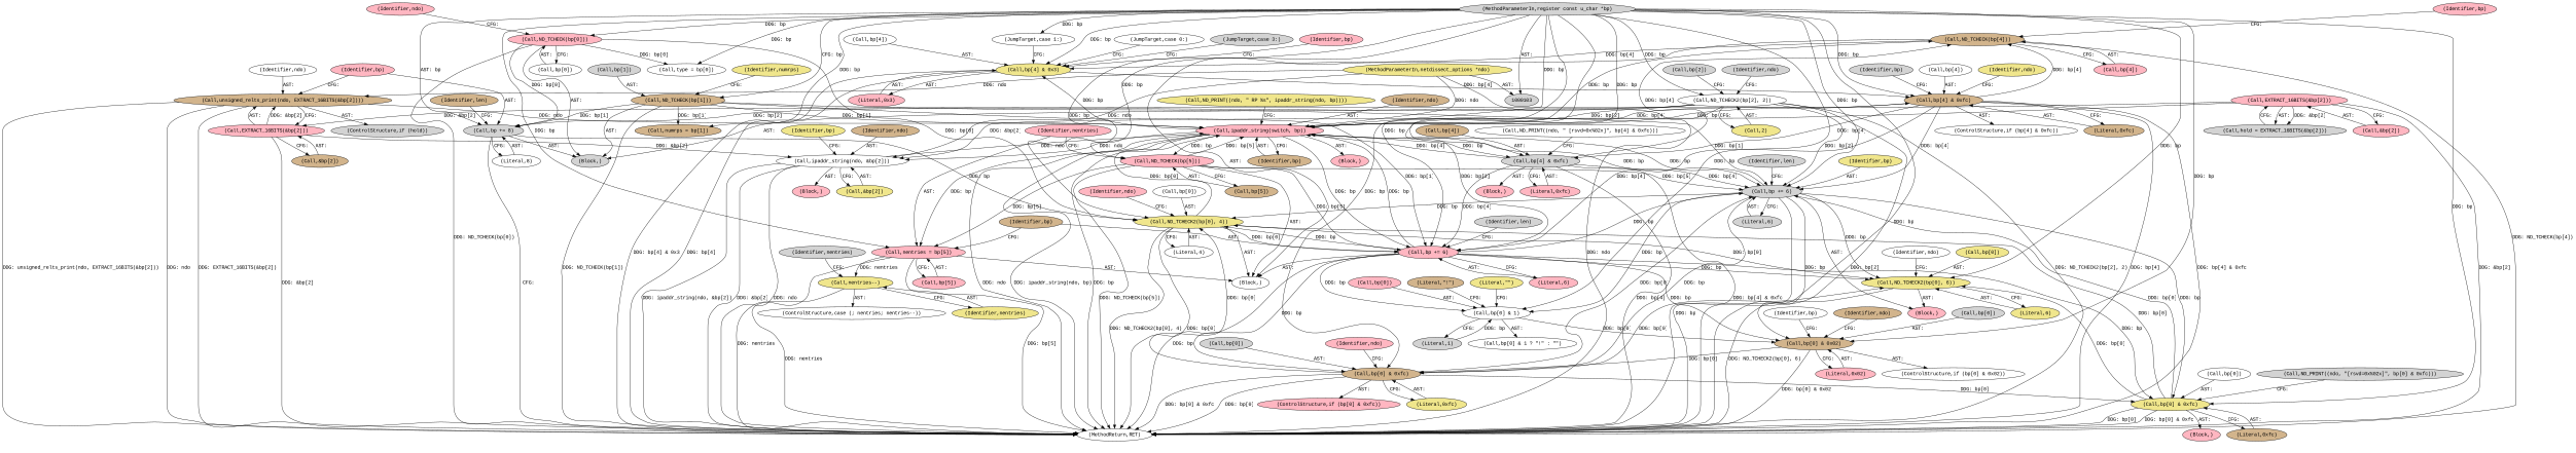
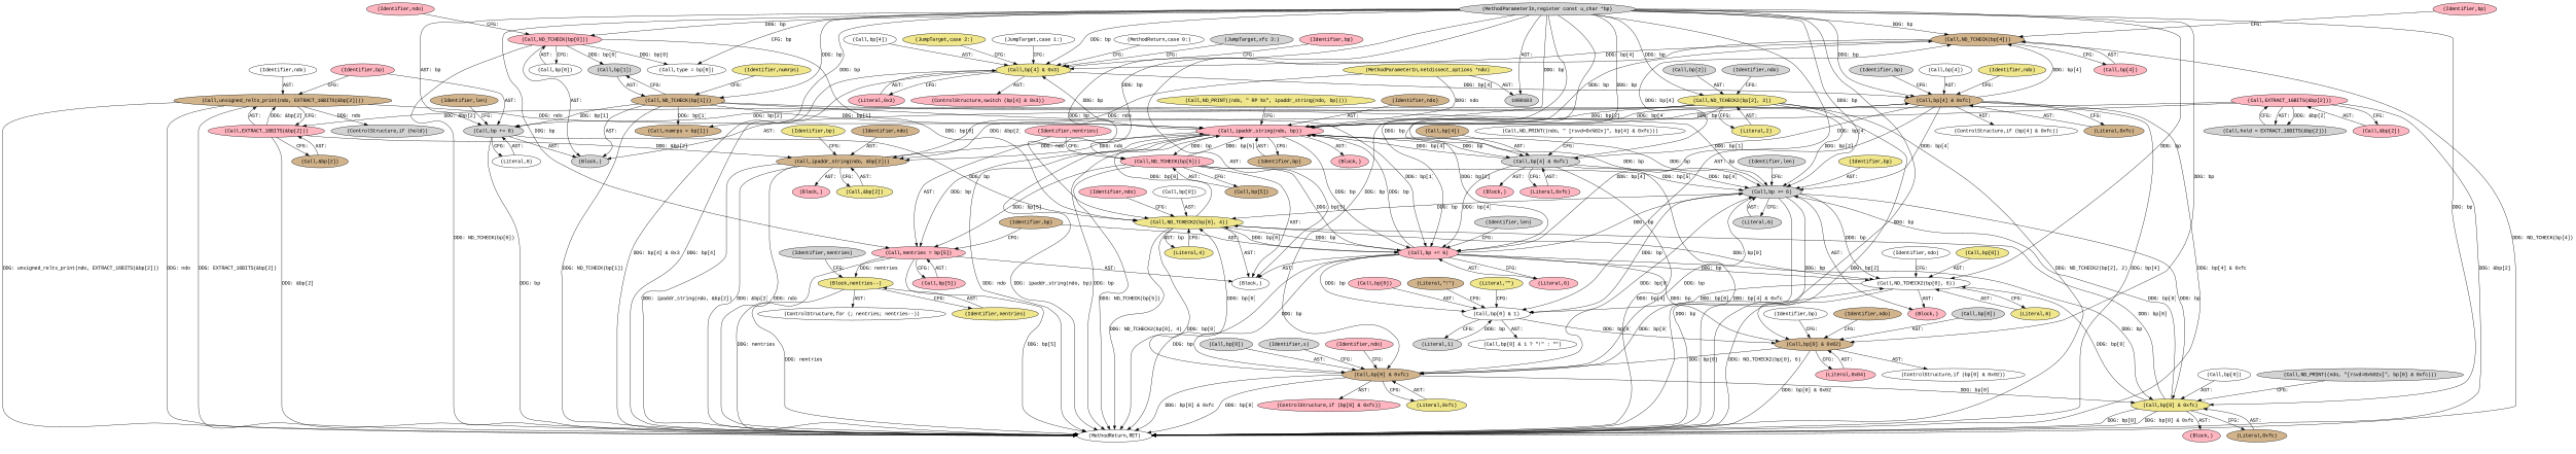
  digraph {
    fontname="Liberation Mono"
    node [fillcolor=lightpink fontname="Liberation Mono" style=filled]
    edge [fontname="Liberation Mono"]
    n1 [fillcolor=tan label="(Call,ND_TCHECK(bp[4]))"]
    n2 [fillcolor=khaki label="(Call,bp[4] & 0x3)"]
    n3 [fillcolor=white label="(MethodReturn,RET)"]
    n4 [label="(Call,bp[4])"]
    n5 [fillcolor=white label="(Block,)"]
    n6 [fillcolor=tan label="(Call,bp[4] & 0xfc)"]
+   n7 [label="(ControlStructure,switch (bp[4] & 0x3))"]
    n8 [label="(Literal,0x3)"]
-   n9 [label="(Call,ipaddr_string(switch, bp))"]
+   n9 [label="(Call,ipaddr_string(ndo, bp))"]
    n10 [fillcolor=lightgrey label="(Call,bp[4] & 0xfc)"]
    n11 [fillcolor=lightgrey label="(Call,bp += 6)"]
    n12 [label="(Call,bp += 6)"]
    n13 [fillcolor=white label="(ControlStructure,if (bp[4] & 0xfc))"]
    n14 [fillcolor=tan label="(Literal,0xfc)"]
-   n15 [fillcolor=white label="(Call,ipaddr_string(ndo, &bp[2]))"]
+   n15 [fillcolor=tan label="(Call,ipaddr_string(ndo, &bp[2]))"]
    n16 [label="(Call,ND_TCHECK(bp[5]))"]
    n17 [label="(Call,nentries = bp[5])"]
    n18 [label="(Block,)"]
    n19 [fillcolor=tan label="(Identifier,bp)"]
    n20 [label="(Block,)"]
    n21 [label="(Literal,0xfc)"]
    n22 [fillcolor=khaki label="(Call,ND_TCHECK2(bp[0], 4))"]
    n23 [fillcolor=khaki label="(Call,bp[0] & 0xfc)"]
    n24 [fillcolor=tan label="(Call,bp[0] & 0xfc)"]
    n25 [fillcolor=tan label="(Call,bp[0] & 0x02)"]
    n26 [fillcolor=white label="(Call,bp[0] & 1)"]
-   n27 [fillcolor=khaki label="(Call,ND_TCHECK2(bp[0], 6))"]
+   n27 [fillcolor=white label="(Call,ND_TCHECK2(bp[0], 6))"]
    n28 [label="(Block,)"]
    n29 [fillcolor=lightgrey label="(Literal,6)"]
    n30 [label="(Literal,6)"]
    n31 [fillcolor=khaki label="(Call,&bp[2])"]
    n32 [label="(Block,)"]
    n33 [fillcolor=tan label="(Call,bp[5])"]
-   n34 [fillcolor=khaki label="(Call,nentries--)"]
+   n34 [fillcolor=khaki label="(Block,nentries--)"]
    n35 [label="(Call,bp[5])"]
    n36 [fillcolor=khaki label="(MethodParameterIn,netdissect_options *ndo)"]
    n37 [fillcolor=tan label="(Call,unsigned_relts_print(ndo, EXTRACT_16BITS(&bp[2])))"]
    1000103 [fillcolor=lightgrey]
    n39 [label="(Call,EXTRACT_16BITS(&bp[2]))"]
    n40 [fillcolor=lightgrey label="(ControlStructure,if (hold))"]
    n41 [fillcolor=tan label="(Call,&bp[2])"]
    n42 [label="(Call,EXTRACT_16BITS(&bp[2]))"]
    n43 [fillcolor=lightgrey label="(Call,hold = EXTRACT_16BITS(&bp[2]))"]
    n44 [label="(Call,&bp[2])"]
    n45 [fillcolor=lightgrey label="(Call,bp += 8)"]
    n46 [fillcolor=white label="(Literal,8)"]
    n47 [fillcolor=lightgrey label="(Block,)"]
-   n48 [fillcolor=white label="(Literal,4)"]
-   n49 [fillcolor=white label="(Call,ND_TCHECK2(bp[2], 2))"]
-   n50 [fillcolor=khaki label="(Call,2)"]
+   n48 [fillcolor=khaki label="(Literal,4)"]
+   n49 [fillcolor=khaki label="(Call,ND_TCHECK2(bp[2], 2))"]
+   n50 [fillcolor=khaki label="(Literal,2)"]
    n51 [fillcolor=lightgrey label="(MethodParameterIn,register const u_char *bp)"]
    n52 [label="(Call,ND_TCHECK(bp[0]))"]
    n53 [fillcolor=tan label="(Call,ND_TCHECK(bp[1]))"]
    n54 [fillcolor=white label="(Call,type = bp[0])"]
    n55 [fillcolor=tan label="(Call,numrps = bp[1])"]
    n56 [fillcolor=white label="(Call,bp[0])"]
    n57 [fillcolor=lightgrey label="(Call,bp[1])"]
    n58 [fillcolor=tan label="(Literal,0xfc)"]
    n59 [label="(Block,)"]
    n60 [label="(ControlStructure,if (bp[0] & 0xfc))"]
    n61 [fillcolor=khaki label="(Literal,0xfc)"]
-   n62 [label="(Literal,0x02)"]
+   n62 [label="(Literal,0x04)"]
    n63 [fillcolor=white label="(ControlStructure,if (bp[0] & 0x02))"]
    n64 [fillcolor=lightgrey label="(Literal,1)"]
    n65 [fillcolor=white label="(Call,bp[0] & 1 ? \"!\" : \"\")"]
    n66 [fillcolor=khaki label="(Literal,6)"]
-   n67 [fillcolor=white label="(ControlStructure,case (; nentries; nentries--))"]
+   n67 [fillcolor=white label="(ControlStructure,for (; nentries; nentries--))"]
    n68 [fillcolor=khaki label="(Identifier,nentries)"]
    n69 [fillcolor=lightgrey label="(Identifier,nentries)"]
-   n70 [fillcolor=white label="(JumpTarget,case 0:)"]
-   n71 [fillcolor=lightgrey label="(JumpTarget,case 3:)"]
+   n70 [fillcolor=white label="(MethodReturn,case 0:)"]
+   n71 [fillcolor=lightgrey label="(JumpTarget,xfc 3:)"]
    n72 [label="(Identifier,ndo)"]
    n73 [fillcolor=white label="(Call,bp[0])"]
    n74 [label="(Call,bp[0])"]
    n75 [fillcolor=tan label="(Literal,\"!\")"]
    n76 [fillcolor=khaki label="(Identifier,bp)"]
    n77 [fillcolor=tan label="(Call,bp[4])"]
    n78 [fillcolor=white label="(Identifier,ndo)"]
    n79 [fillcolor=khaki label="(Call,bp[0])"]
    n80 [fillcolor=lightgrey label="(Call,bp[0])"]
    n81 [fillcolor=khaki label="(Identifier,bp)"]
    n82 [label="(Identifier,bp)"]
    n83 [label="(Identifier,ndo)"]
    n84 [fillcolor=white label="(Call,bp[4])"]
    n85 [fillcolor=tan label="(Identifier,ndo)"]
    n86 [label="(Identifier,nentries)"]
    n87 [fillcolor=lightgrey label="(Identifier,ndo)"]
    n88 [fillcolor=white label="(Call,bp[4])"]
    n89 [fillcolor=khaki label="(Identifier,ndo)"]
    n90 [fillcolor=tan label="(Identifier,len)"]
    n91 [fillcolor=tan label="(Identifier,bp)"]
    n92 [fillcolor=white label="(Call,bp[0])"]
    n93 [fillcolor=lightgrey label="(Call,bp[0])"]
    n94 [fillcolor=white label="(Identifier,bp)"]
    n95 [fillcolor=khaki label="(Call,ND_PRINT((ndo, \" RP %s\", ipaddr_string(ndo, bp))))"]
    n96 [fillcolor=lightgrey label="(Identifier,bp)"]
    n97 [fillcolor=khaki label="(Literal,\"\")"]
    n98 [fillcolor=tan label="(Identifier,ndo)"]
    n99 [fillcolor=lightgrey label="(Call,bp[2])"]
+   n100 [fillcolor=khaki label="(JumpTarget,case 2:)"]
    n101 [fillcolor=lightgrey label="(Call,ND_PRINT((ndo, \"[rsvd=0x%02x]\", bp[0] & 0xfc)))"]
    n102 [fillcolor=white label="(Call,ND_PRINT((ndo, \" [rsvd=0x%02x]\", bp[4] & 0xfc)))"]
    n103 [label="(Identifier,bp)"]
+   n104 [fillcolor=lightgrey label="(Identifier,s)"]
    n105 [label="(Identifier,bp)"]
    n106 [label="(Identifier,ndo)"]
    n107 [fillcolor=white label="(JumpTarget,case 1:)"]
    n108 [fillcolor=khaki label="(Identifier,numrps)"]
    n109 [fillcolor=lightgrey label="(Identifier,len)"]
    n110 [fillcolor=tan label="(Identifier,ndo)"]
    n111 [fillcolor=white label="(Identifier,ndo)"]
    n112 [fillcolor=lightgrey label="(Identifier,len)"]
    n1 -> n2 [label="DDG: bp[4]"]
    n1 -> n3 [label="DDG: ND_TCHECK(bp[4])"]
    n1 -> n4 [label="CFG: "]
    n1 -> n5 [label="AST: "]
    n2 -> n3 [label="DDG: bp[4] & 0x3"]
    n2 -> n3 [label="DDG: bp[4]"]
    n2 -> n6 [label="DDG: bp[4]"]
-   n2 -> n8 [label="AST: "]
+   n2 -> n7 [label="AST: "]
+   n2 -> n8 [label="CFG: "]
    n4 -> n1 [label="AST: "]
    n6 -> n1 [label="DDG: bp[4]"]
    n6 -> n3 [label="DDG: bp[4]"]
    n6 -> n3 [label="DDG: bp[4] & 0xfc"]
    n6 -> n9 [label="DDG: bp[4]"]
    n6 -> n10 [label="DDG: bp[4]"]
    n6 -> n11 [label="DDG: bp[4]"]
    n6 -> n12 [label="DDG: bp[4]"]
    n6 -> n13 [label="AST: "]
    n6 -> n14 [label="CFG: "]
    n8 -> n2 [label="AST: "]
    n9 -> n1 [label="DDG: bp"]
    n9 -> n2 [label="DDG: bp"]
    n9 -> n3 [label="DDG: ndo"]
    n9 -> n3 [label="DDG: bp"]
    n9 -> n3 [label="DDG: ipaddr_string(ndo, bp)"]
    n9 -> n6 [label="DDG: bp"]
    n9 -> n10 [label="DDG: bp"]
    n9 -> n11 [label="DDG: bp"]
    n9 -> n12 [label="DDG: bp"]
    n9 -> n15 [label="DDG: ndo"]
    n9 -> n16 [label="DDG: bp"]
    n9 -> n17 [label="DDG: bp"]
    n9 -> n18 [label="AST: "]
    n9 -> n19 [label="CFG: "]
    n10 -> n1 [label="DDG: bp[4]"]
    n10 -> n3 [label="DDG: bp[4]"]
    n10 -> n3 [label="DDG: bp[4] & 0xfc"]
    n10 -> n9 [label="DDG: bp[4]"]
    n10 -> n11 [label="DDG: bp[4]"]
    n10 -> n12 [label="DDG: bp[4]"]
    n10 -> n20 [label="AST: "]
    n10 -> n21 [label="CFG: "]
    n11 -> n3 [label="DDG: bp"]
    n11 -> n9 [label="DDG: bp"]
    n11 -> n22 [label="DDG: bp"]
    n11 -> n23 [label="DDG: bp"]
    n11 -> n24 [label="DDG: bp"]
    n11 -> n25 [label="DDG: bp"]
    n11 -> n26 [label="DDG: bp"]
    n11 -> n27 [label="DDG: bp"]
    n11 -> n28 [label="AST: "]
    n11 -> n29 [label="CFG: "]
    n12 -> n3 [label="DDG: bp"]
    n12 -> n5 [label="AST: "]
    n12 -> n9 [label="DDG: bp"]
    n12 -> n11 [label="DDG: bp"]
    n12 -> n22 [label="DDG: bp"]
    n12 -> n23 [label="DDG: bp"]
    n12 -> n24 [label="DDG: bp"]
    n12 -> n25 [label="DDG: bp"]
    n12 -> n26 [label="DDG: bp"]
    n12 -> n27 [label="DDG: bp"]
    n12 -> n30 [label="CFG: "]
    n14 -> n6 [label="AST: "]
    n15 -> n3 [label="DDG: ipaddr_string(ndo, &bp[2])"]
    n15 -> n3 [label="DDG: &bp[2]"]
    n15 -> n3 [label="DDG: ndo"]
    n15 -> n9 [label="DDG: ndo"]
    n15 -> n31 [label="CFG: "]
    n15 -> n32 [label="AST: "]
    n16 -> n3 [label="DDG: ND_TCHECK(bp[5])"]
    n16 -> n5 [label="AST: "]
    n16 -> n9 [label="DDG: bp[5]"]
    n16 -> n11 [label="DDG: bp[5]"]
    n16 -> n12 [label="DDG: bp[5]"]
    n16 -> n17 [label="DDG: bp[5]"]
    n16 -> n33 [label="CFG: "]
    n17 -> n3 [label="DDG: bp[5]"]
    n17 -> n3 [label="DDG: nentries"]
    n17 -> n5 [label="AST: "]
    n17 -> n34 [label="DDG: nentries"]
    n17 -> n35 [label="CFG: "]
    n19 -> n9 [label="AST: "]
    n21 -> n10 [label="AST: "]
    n22 -> n3 [label="DDG: bp[0]"]
    n22 -> n3 [label="DDG: ND_TCHECK2(bp[0], 4)"]
    n22 -> n5 [label="AST: "]
    n22 -> n9 [label="DDG: bp[0]"]
    n22 -> n12 [label="DDG: bp[0]"]
    n22 -> n27 [label="DDG: bp[0]"]
-   n22 -> n48 [label="CFG: "]
+   n22 -> n48 [label="AST: bp"]
    n23 -> n3 [label="DDG: bp[0] & 0xfc"]
    n23 -> n3 [label="DDG: bp[0]"]
    n23 -> n11 [label="DDG: bp[0]"]
    n23 -> n22 [label="DDG: bp[0]"]
    n23 -> n27 [label="DDG: bp[0]"]
    n23 -> n58 [label="CFG: "]
    n23 -> n59 [label="AST: "]
    n24 -> n3 [label="DDG: bp[0] & 0xfc"]
    n24 -> n3 [label="DDG: bp[0]"]
    n24 -> n11 [label="DDG: bp[0]"]
    n24 -> n22 [label="DDG: bp[0]"]
    n24 -> n23 [label="DDG: bp[0]"]
    n24 -> n27 [label="DDG: bp[0]"]
    n24 -> n60 [label="AST: "]
    n24 -> n61 [label="CFG: "]
    n25 -> n3 [label="DDG: bp[0] & 0x02"]
    n25 -> n24 [label="DDG: bp[0]"]
    n25 -> n62 [label="CFG: "]
    n25 -> n63 [label="AST: "]
    n26 -> n25 [label="DDG: bp[0]"]
    n26 -> n64 [label="CFG: "]
    n26 -> n65 [label="AST: "]
    n27 -> n3 [label="DDG: ND_TCHECK2(bp[0], 6)"]
+   n27 -> n26 [label="DDG: bp[0]"]
    n27 -> n28 [label="AST: "]
    n27 -> n66 [label="CFG: "]
    n29 -> n11 [label="AST: "]
    n30 -> n12 [label="AST: "]
    n31 -> n15 [label="AST: "]
    n33 -> n16 [label="AST: "]
    n34 -> n3 [label="DDG: nentries"]
    n34 -> n67 [label="AST: "]
    n34 -> n68 [label="CFG: "]
    n35 -> n17 [label="AST: "]
-   n36 -> n3 [label="DDG: ndo"]
    n36 -> n9 [label="DDG: ndo"]
    n36 -> n15 [label="DDG: ndo"]
-   n36 -> n37 [label="DDG: ndo"]
    n36 -> 1000103 [label="AST: "]
    n37 -> n3 [label="DDG: EXTRACT_16BITS(&bp[2])"]
    n37 -> n3 [label="DDG: unsigned_relts_print(ndo, EXTRACT_16BITS(&bp[2]))"]
    n37 -> n3 [label="DDG: ndo"]
    n37 -> n9 [label="DDG: ndo"]
    n37 -> n39 [label="CFG: "]
-   n37 -> n40 [label="AST: "]
+   n37 -> n40 [label="DDG: ndo"]
    n39 -> n3 [label="DDG: &bp[2]"]
    n39 -> n15 [label="DDG: &bp[2]"]
    n39 -> n37 [label="AST: "]
    n39 -> n37 [label="DDG: &bp[2]"]
    n39 -> n41 [label="CFG: "]
    n41 -> n39 [label="AST: "]
    n42 -> n3 [label="DDG: &bp[2]"]
    n42 -> n15 [label="DDG: &bp[2]"]
    n42 -> n39 [label="DDG: &bp[2]"]
    n42 -> n43 [label="AST: "]
    n42 -> n43 [label="DDG: &bp[2]"]
    n42 -> n44 [label="CFG: "]
    n43 -> n42 [label="CFG: "]
    n44 -> n42 [label="AST: "]
-   n45 -> n3 [label="CFG: "]
+   n45 -> n3 [label="DDG: bp"]
    n45 -> n22 [label="DDG: bp"]
    n45 -> n46 [label="CFG: "]
    n45 -> n47 [label="AST: "]
    n46 -> n45 [label="AST: "]
-   n48 -> n22 [label="AST: "]
+   n48 -> n22 [label="CFG: "]
    n49 -> n3 [label="DDG: bp[2]"]
    n49 -> n3 [label="DDG: ND_TCHECK2(bp[2], 2)"]
    n49 -> n9 [label="DDG: bp[2]"]
    n49 -> n11 [label="DDG: bp[2]"]
    n49 -> n12 [label="DDG: bp[2]"]
    n49 -> n45 [label="DDG: bp[2]"]
    n49 -> n47 [label="AST: "]
    n49 -> n50 [label="CFG: "]
    n50 -> n49 [label="AST: "]
-   n51 -> n107 [label="DDG: bp"]
+   n51 -> n1 [label="DDG: bp"]
    n51 -> n2 [label="DDG: bp"]
    n51 -> n3 [label="DDG: bp"]
    n51 -> n6 [label="DDG: bp"]
    n51 -> n9 [label="DDG: bp"]
    n51 -> n10 [label="DDG: bp"]
    n51 -> n11 [label="DDG: bp"]
    n51 -> n12 [label="DDG: bp"]
    n51 -> n16 [label="DDG: bp"]
    n51 -> n17 [label="DDG: bp"]
    n51 -> n22 [label="DDG: bp"]
    n51 -> n23 [label="DDG: bp"]
    n51 -> n24 [label="DDG: bp"]
    n51 -> n25 [label="DDG: bp"]
-   n51 -> n26 [label="DDG: bp"]
+   n51 -> n26 [label="AST: bp"]
    n51 -> n27 [label="DDG: bp"]
    n51 -> 1000103 [label="AST: "]
    n51 -> n45 [label="AST: bp"]
    n51 -> n49 [label="DDG: bp"]
    n51 -> n52 [label="DDG: bp"]
-   n51 -> n53 [label="CFG: bp"]
-   n51 -> n54 [label="DDG: bp"]
+   n51 -> n53 [label="DDG: bp"]
+   n51 -> n54 [label="CFG: bp"]
    n51 -> n55 [label="DDG: bp"]
    n52 -> n3 [label="DDG: ND_TCHECK(bp[0])"]
    n52 -> n22 [label="DDG: bp[0]"]
-   n52 -> n45 [label="DDG: bp[0]"]
+   n52 -> n57 [label="DDG: bp[0]"]
    n52 -> n47 [label="AST: "]
    n52 -> n54 [label="DDG: bp[0]"]
    n52 -> n56 [label="CFG: "]
    n53 -> n3 [label="DDG: ND_TCHECK(bp[1])"]
    n53 -> n9 [label="DDG: bp[1]"]
    n53 -> n11 [label="DDG: bp[1]"]
    n53 -> n12 [label="DDG: bp[1]"]
    n53 -> n45 [label="DDG: bp[1]"]
    n53 -> n47 [label="AST: "]
    n53 -> n55 [label="DDG: bp[1]"]
+   n53 -> n57 [label="CFG: "]
    n56 -> n52 [label="AST: "]
    n57 -> n53 [label="AST: "]
    n58 -> n23 [label="AST: "]
    n61 -> n24 [label="AST: "]
    n62 -> n25 [label="AST: "]
    n64 -> n26 [label="DDG: bp"]
    n66 -> n27 [label="AST: "]
    n68 -> n34 [label="AST: "]
    n69 -> n34 [label="CFG: "]
    n70 -> n2 [label="CFG: "]
    n71 -> n2 [label="CFG: "]
    n72 -> n22 [label="CFG: "]
    n73 -> n22 [label="AST: "]
    n74 -> n26 [label="AST: "]
    n75 -> n26 [label="CFG: "]
    n76 -> n15 [label="CFG: "]
    n77 -> n10 [label="AST: "]
    n78 -> n27 [label="CFG: "]
    n79 -> n27 [label="AST: "]
    n80 -> n25 [label="AST: "]
    n81 -> n11 [label="AST: "]
    n82 -> n2 [label="CFG: "]
    n83 -> n52 [label="CFG: "]
    n84 -> n2 [label="AST: "]
    n85 -> n15 [label="AST: "]
    n86 -> n16 [label="CFG: "]
    n86 -> n17 [label="AST: "]
    n87 -> n49 [label="CFG: "]
    n88 -> n6 [label="AST: "]
    n89 -> n6 [label="CFG: "]
    n90 -> n45 [label="CFG: "]
    n91 -> n12 [label="AST: "]
    n91 -> n17 [label="CFG: "]
    n92 -> n23 [label="AST: "]
    n93 -> n24 [label="AST: "]
    n94 -> n25 [label="CFG: "]
    n95 -> n9 [label="CFG: "]
    n96 -> n6 [label="CFG: "]
    n97 -> n26 [label="CFG: "]
    n98 -> n9 [label="AST: "]
-   n99 -> n49 [label="CFG: "]
+   n99 -> n49 [label="AST: "]
+   n100 -> n2 [label="CFG: "]
    n101 -> n23 [label="CFG: "]
    n102 -> n10 [label="CFG: "]
    n103 -> n37 [label="CFG: "]
    n103 -> n45 [label="AST: "]
+   n104 -> n24 [label="CFG: "]
    n105 -> n1 [label="CFG: "]
    n106 -> n24 [label="CFG: "]
    n107 -> n2 [label="CFG: "]
    n108 -> n53 [label="CFG: "]
    n109 -> n12 [label="CFG: "]
    n110 -> n25 [label="CFG: "]
    n111 -> n37 [label="AST: "]
    n112 -> n11 [label="CFG: "]
  }
